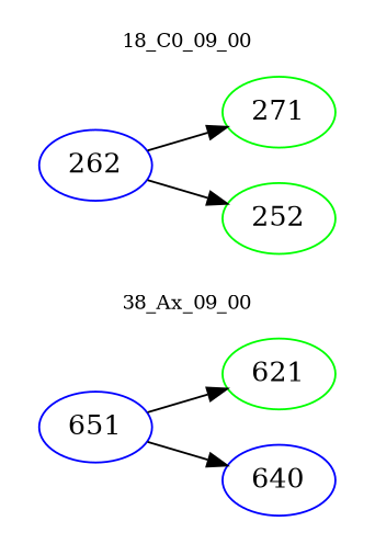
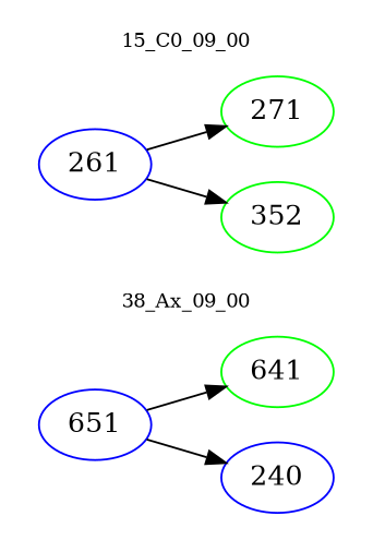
  digraph {
    rankdir=LR
    node [color=blue]
    edge [color=black]
    n1 [label=651]
-   n2 [label=640]
-   n3 [color=green label=621]
-   n4 [label=262]
-   n5 [color=green label=252]
+   n2 [label=240]
+   n3 [color=green label=641]
+   n4 [label=261]
+   n5 [color=green label=352]
    n6 [color=green label=271]
    subgraph cluster_1 {
      color=white
      fontsize=10
      label="38_Ax_09_00"
      n1
      n2
      n3
    }
    subgraph cluster_2 {
      color=white
      fontsize=10
-     label="18_C0_09_00"
+     label="15_C0_09_00"
      n4
      n5
      n6
    }
    n1 -> n2
    n1 -> n3
    n4 -> n5
    n4 -> n6
  }
